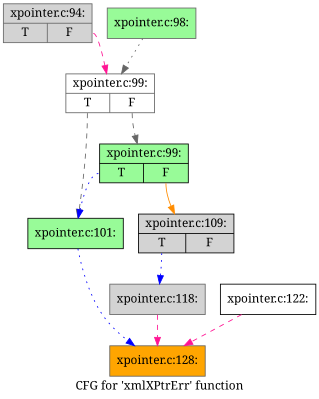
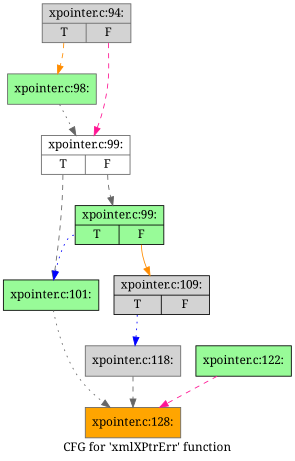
  digraph {
    fontname="Noto Serif"
    label="CFG for 'xmlXPtrErr' function"
    node [color=gray40 fillcolor=lightgrey fontname="Noto Serif" shape=record style=filled]
    edge [color=gray40 fontname="Noto Serif" style=dashed]
    n1 [label="{xpointer.c:94:|{<s0>T|<s1>F}}"]
    n2 [fillcolor=palegreen label="{xpointer.c:98:}"]
    n3 [fillcolor=white label="{xpointer.c:99:|{<s0>T|<s1>F}}"]
    n4 [color=black fillcolor=palegreen label="{xpointer.c:101:}"]
    n5 [color=black fillcolor=palegreen label="{xpointer.c:99:|{<s0>T|<s1>F}}"]
    n6 [fillcolor=orange label="{xpointer.c:128:}"]
    n7 [color=black label="{xpointer.c:109:|{<s0>T|<s1>F}}"]
    n8 [label="{xpointer.c:118:}"]
-   n9 [color=black fillcolor=white label="{xpointer.c:122:}"]
+   n9 [color=black fillcolor=palegreen label="{xpointer.c:122:}"]
+   n1 -> n2 [color=darkorange tailport=s0]
    n1 -> n3 [color=deeppink tailport=s1]
    n2 -> n3 [style=dotted]
    n3 -> n4 [tailport=s0]
    n3 -> n5 [tailport=s1]
-   n4 -> n6 [color=blue style=dotted]
+   n4 -> n6 [style=dotted]
    n5 -> n4 [color=blue style=dotted tailport=s0]
    n5 -> n7 [color=darkorange style=solid tailport=s1]
    n7 -> n8 [color=blue style=dotted tailport=s0]
-   n8 -> n6 [color=deeppink]
+   n8 -> n6
    n9 -> n6 [color=deeppink]
  }
